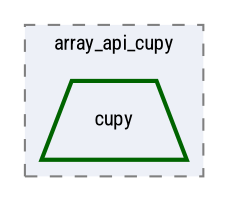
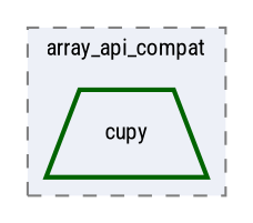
  digraph {
    compound=true
    fontname="Roboto Condensed"
    n1 [color=darkgreen fillcolor="#edf0f7" fontname="Roboto Condensed" fontsize=10 height=0.2 label=cupy shape=trapezium style="filled,bold" width=0.4]
    subgraph cluster_1 {
      bgcolor="#edf0f7"
      fontsize=10
-     label=array_api_cupy
+     label=array_api_compat
      pencolor=grey50
      style="filled,dashed"
      n1
    }
  }
